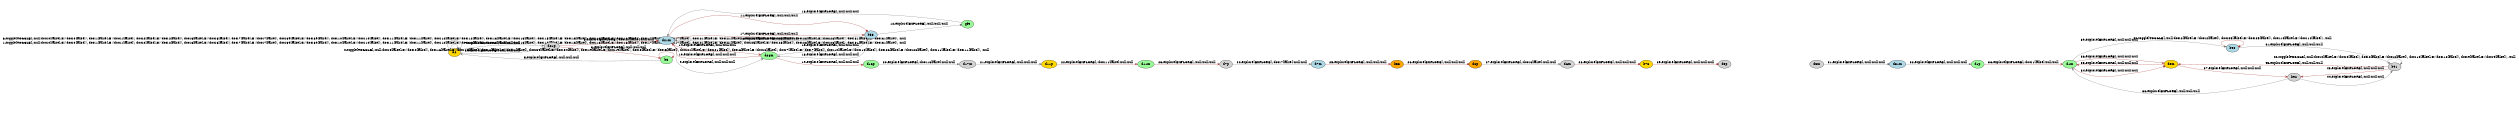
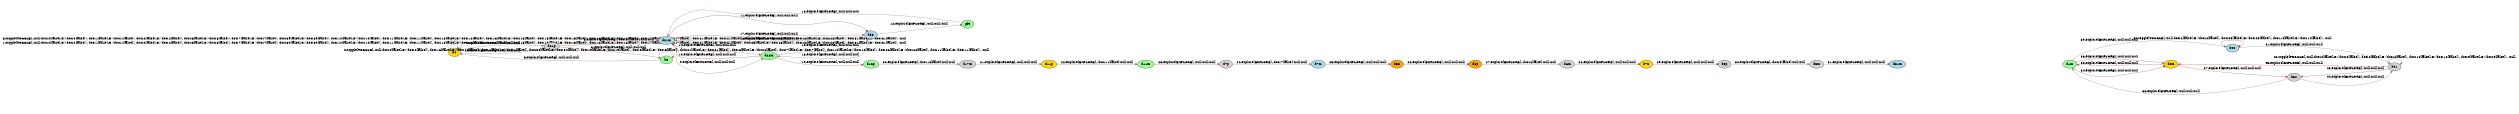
  digraph {
    fontname="DejaVu Serif"
    rankdir=LR
    node [fillcolor=lightgrey fontname="DejaVu Serif" style=filled]
    edge [arrowhead=normal color=gray40 fontname="DejaVu Serif"]
    b2 [fillcolor=gold]
    d21p
    b3 [fillcolor=palegreen]
    d21m [fillcolor=lightblue]
    d28m [fillcolor=palegreen]
    b58 [fillcolor=lightblue]
    d16p [fillcolor=palegreen]
    gf9 [fillcolor=palegreen]
    n9 [label=d17m]
    d11p [fillcolor=gold]
    d11m [fillcolor=palegreen]
    d7p
    d7m [fillcolor=lightblue]
    b53 [fillcolor=orange]
    d6p [fillcolor=orange]
    d6m
    b73 [fillcolor=gold]
    d5p
    d5m
    d31m [fillcolor=lightblue]
-   d1p [fillcolor=palegreen]
    d1m [fillcolor=palegreen]
    d0m [fillcolor=gold]
    b93 [fillcolor=lightblue]
-   b92
+   b92 [label=b32]
    b91
    b2 -> b2 [arrowhead=dot label="1-toggle[TOGGLE];/null/door0[false]:=!(door0[false]); door1[false]:=!(door1[false]); door2[false]:=!(door2[false]); door6[false]:=!(door6[false]); door7[false]:=!(door7[false]); door39[false]:=!(door39[false]); door10[false]:=!(door10[false]); door11[false]:=!(door11[false]); door12[false]:=!(door12[false]); door13[false]:=!(door13[false]); door15[false]:=!(door15[false]); door16[false]:=!(door16[false]); door17[false]:=!(door17[false]); door21[false]:=!(door21[false]); door25[false]:=!(door25[false]); door28[false]:=!(door28[false]); door31[false]:=!(door31[false]); /null"]
    b2 -> b2 [label="6-toggle[TOGGLE];/null/door0[false]:=!(door0[false]); door1[false]:=!(door1[false]); door2[false]:=!(door2[false]); door6[false]:=!(door6[false]); door7[false]:=!(door7[false]); door39[false]:=!(door39[false]); door10[false]:=!(door10[false]); door11[false]:=!(door11[false]); door12[false]:=!(door12[false]); door13[false]:=!(door13[false]); door15[false]:=!(door15[false]); door16[false]:=!(door16[false]); door17[false]:=!(door17[false]); door21[false]:=!(door21[false]); door25[false]:=!(door25[false]); door28[false]:=!(door28[false]); door31[false]:=!(door31[false]); /null"]
    b2 -> d21p [label="2-explore[EXPLORE];/null/null/null"]
    b2 -> d21p [label="7-explore[EXPLORE];/null/null/null"]
    d21p -> b3 [color=brown label="3-explore[EXPLORE];/null/null/null"]
    d21p -> d21m [arrowhead=dot color=brown label="8-explore[EXPLORE];/door21[false]/null/null"]
    b3 -> b2 [arrowhead=vee label="5-explore[EXPLORE];/null/null/null"]
    b3 -> b3 [color=brown label="4-toggle[TOGGLE];/null/door0[false]:=!(door0[false]); door16[false]:=!(door16[false]); door1[false]:=!(door1[false]); door34[false]:=!(door34[false]); door19[false]:=!(door19[false]); door5[false]:=!(door5[false]); door21[false]:=!(door21[false]); door6[false]:=!(door6[false]); door7[false]:=!(door7[false]); door10[false]:=!(door10[false]); door26[false]:=!(door26[false]); door11[false]:=!(door11[false]); /null"]
    d21m -> d28m [arrowhead=vee label="9-explore[EXPLORE];/null/null/null"]
    d21m -> d28m [arrowhead=vee color=brown label="14-explore[EXPLORE];/null/null/null"]
    d21m -> b58 [arrowhead=dot color=brown label="11-explore[EXPLORE];/null/null/null"]
    d21m -> b58 [color=brown label="17-explore[EXPLORE];/null/null/null"]
    d28m -> d21m [color=brown label="10-explore[EXPLORE];/null/null/null"]
    d28m -> b58 [label="15-explore[EXPLORE];/null/null/null"]
    d28m -> d16p [arrowhead=vee color=brown label="19-explore[EXPLORE];/null/null/null"]
    b58 -> d21m [label="16-explore[EXPLORE];/null/null/null"]
    b58 -> d28m [label="18-explore[EXPLORE];/null/null/null"]
    b58 -> gf9 [arrowhead=dot label="12-explore[EXPLORE];/null/null/null"]
    d16p -> n9 [label="20-explore[EXPLORE];/door16[false]/null/null"]
    gf9 -> d21m [label="13-explore[EXPLORE];/null/null/null"]
    n9 -> d11p [arrowhead=vee label="21-explore[EXPLORE];/null/null/null"]
    d11p -> d11m [color=brown label="22-explore[EXPLORE];/door11[false]/null/null"]
    d11m -> d7p [arrowhead=vee color=brown label="23-explore[EXPLORE];/null/null/null"]
    d7p -> d7m [arrowhead=vee label="24-explore[EXPLORE];/door7[false]/null/null"]
    d7m -> b53 [arrowhead=vee color=brown label="25-explore[EXPLORE];/null/null/null"]
    b53 -> d6p [arrowhead=dot color=brown label="26-explore[EXPLORE];/null/null/null"]
    d6p -> d6m [arrowhead=vee label="27-explore[EXPLORE];/door6[false]/null/null"]
    d6m -> b73 [arrowhead=dot color=brown label="28-explore[EXPLORE];/null/null/null"]
    b73 -> d5p [arrowhead=dot color=brown label="29-explore[EXPLORE];/null/null/null"]
+   d5p -> d5m [label="30-explore[EXPLORE];/door5[false]/null/null"]
    d5m -> d31m [arrowhead=dot label="31-explore[EXPLORE];/null/null/null"]
-   d31m -> d1p [label="32-explore[EXPLORE];/null/null/null"]
-   d1p -> d1m [arrowhead=vee color=brown label="33-explore[EXPLORE];/door1[false]/null/null"]
    d1m -> d0m [arrowhead=dot color=brown label="34-explore[EXPLORE];/null/null/null"]
    d1m -> d0m [arrowhead=vee color=brown label="36-explore[EXPLORE];/null/null/null"]
    d1m -> b93 [label="39-explore[EXPLORE];/null/null/null"]
    d0m -> d1m [arrowhead=vee color=brown label="35-explore[EXPLORE];/null/null/null"]
    d0m -> b92 [arrowhead=vee color=brown label="37-explore[EXPLORE];/null/null/null"]
    b93 -> b93 [arrowhead=dot color=brown label="40-toggle[TOGGLE];/null/door2[false]:=!(door2[false]); door35[false]:=!(door35[false]); door14[false]:=!(door14[false]); /null"]
    b93 -> b91 [label="41-explore[EXPLORE];/null/null/null"]
    b92 -> d1m [arrowhead=vee label="38-explore[EXPLORE];/null/null/null"]
    b92 -> b91 [label="44-explore[EXPLORE];/null/null/null"]
    b91 -> d0m [color=brown label="45-explore[EXPLORE];/null/null/null"]
    b91 -> b92 [color=brown label="43-explore[EXPLORE];/null/null/null"]
    b91 -> b91 [label="42-toggle[TOGGLE];/null/door0[false]:=!(door0[false]); door2[false]:=!(door2[false]); door18[false]:=!(door18[false]); door9[false]:=!(door9[false]); /null"]
  }
